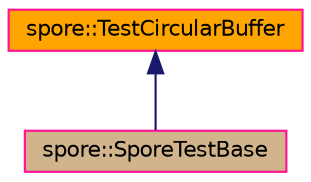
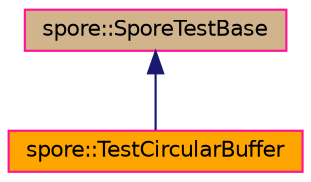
  digraph {
    node [color=deeppink fontname=Helvetica fontsize=10 shape=record style=filled]
    n1 [fillcolor=orange fontcolor=black height=0.2 label="spore::TestCircularBuffer" width=0.4]
    n2 [fillcolor=tan height=0.2 label="spore::SporeTestBase" width=0.4]
-   n1 -> n2 [color=midnightblue dir=back fontname=Helvetica fontsize=10 labelfontname=Helvetica labelfontsize=10 style=solid]
+   n2 -> n1 [color=midnightblue dir=back fontname=Helvetica fontsize=10 labelfontname=Helvetica labelfontsize=10 style=solid]
  }
